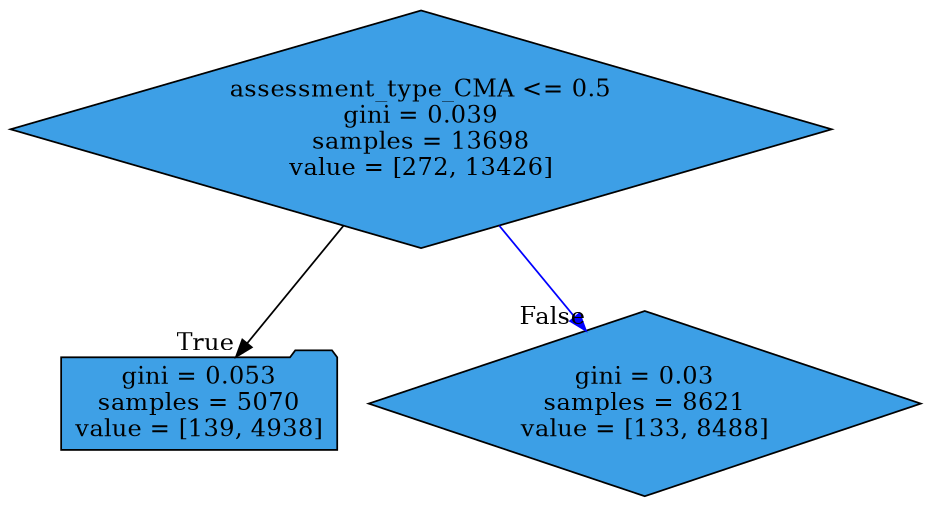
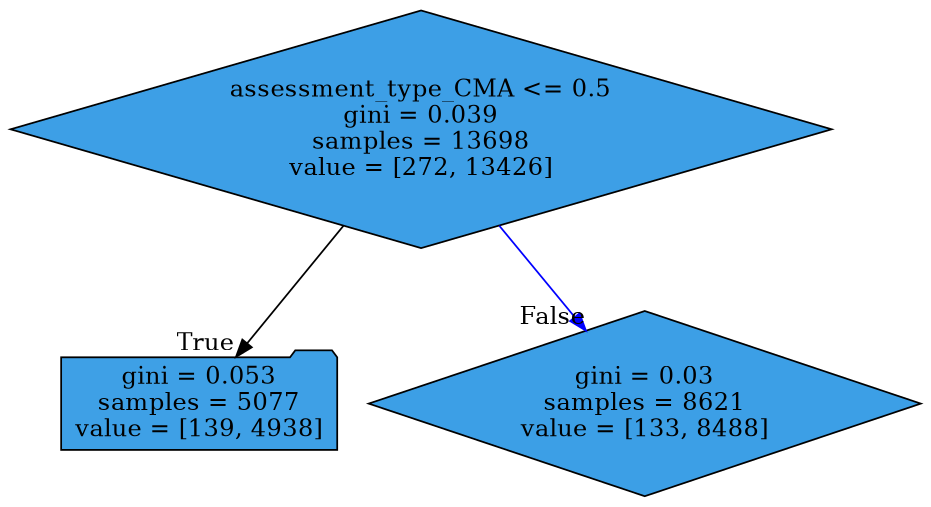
  digraph {
    node [color=black shape=diamond style=filled]
    edge [labeldistance=2.5]
    n1 [fillcolor="#399de5fa" label="assessment_type_CMA <= 0.5\ngini = 0.039\nsamples = 13698\nvalue = [272, 13426]"]
-   n2 [fillcolor="#399de5f8" label="gini = 0.053\nsamples = 5070\nvalue = [139, 4938]" shape=folder]
+   n2 [fillcolor="#399de5f8" label="gini = 0.053\nsamples = 5077\nvalue = [139, 4938]" shape=folder]
    n3 [fillcolor="#399de5fb" label="gini = 0.03\nsamples = 8621\nvalue = [133, 8488]"]
    n1 -> n2 [headlabel=True labelangle=45 color=black]
    n1 -> n3 [headlabel=False labelangle=-45 color=blue]
  }
